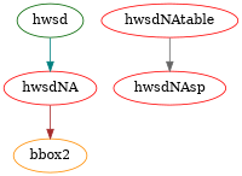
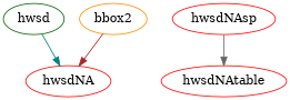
  digraph {
    node [color=red]
    hwsd [color=darkgreen crs="CRS('+proj=longlat +datum=WGS84 +ellps=WGS84 +towgs84=0,0,0')" function=raster x="paste0(hwsddir,'/','HWSD_RASTER/hwsd.bil')"]
    hwsdNA [function=crop]
    n3 [color=darkorange expression="extent(-125,-68,15,50)" label=bbox2]
    hwsdNAsp [fields="c('T_SAND','T_SILT')" function=hwsdbuildsp]
    hwsdNAtable [file="paste0(hwsddir,'/HWSD_NA.csv')" function="read.csv" "row.names"=1]
    hwsd -> hwsdNA [color=teal]
-   hwsdNA -> n3 [color=brown]
-   hwsdNAtable -> hwsdNAsp [color=gray40]
+   n3 -> hwsdNA [color=brown]
+   hwsdNAsp -> hwsdNAtable [color=gray40]
  }
